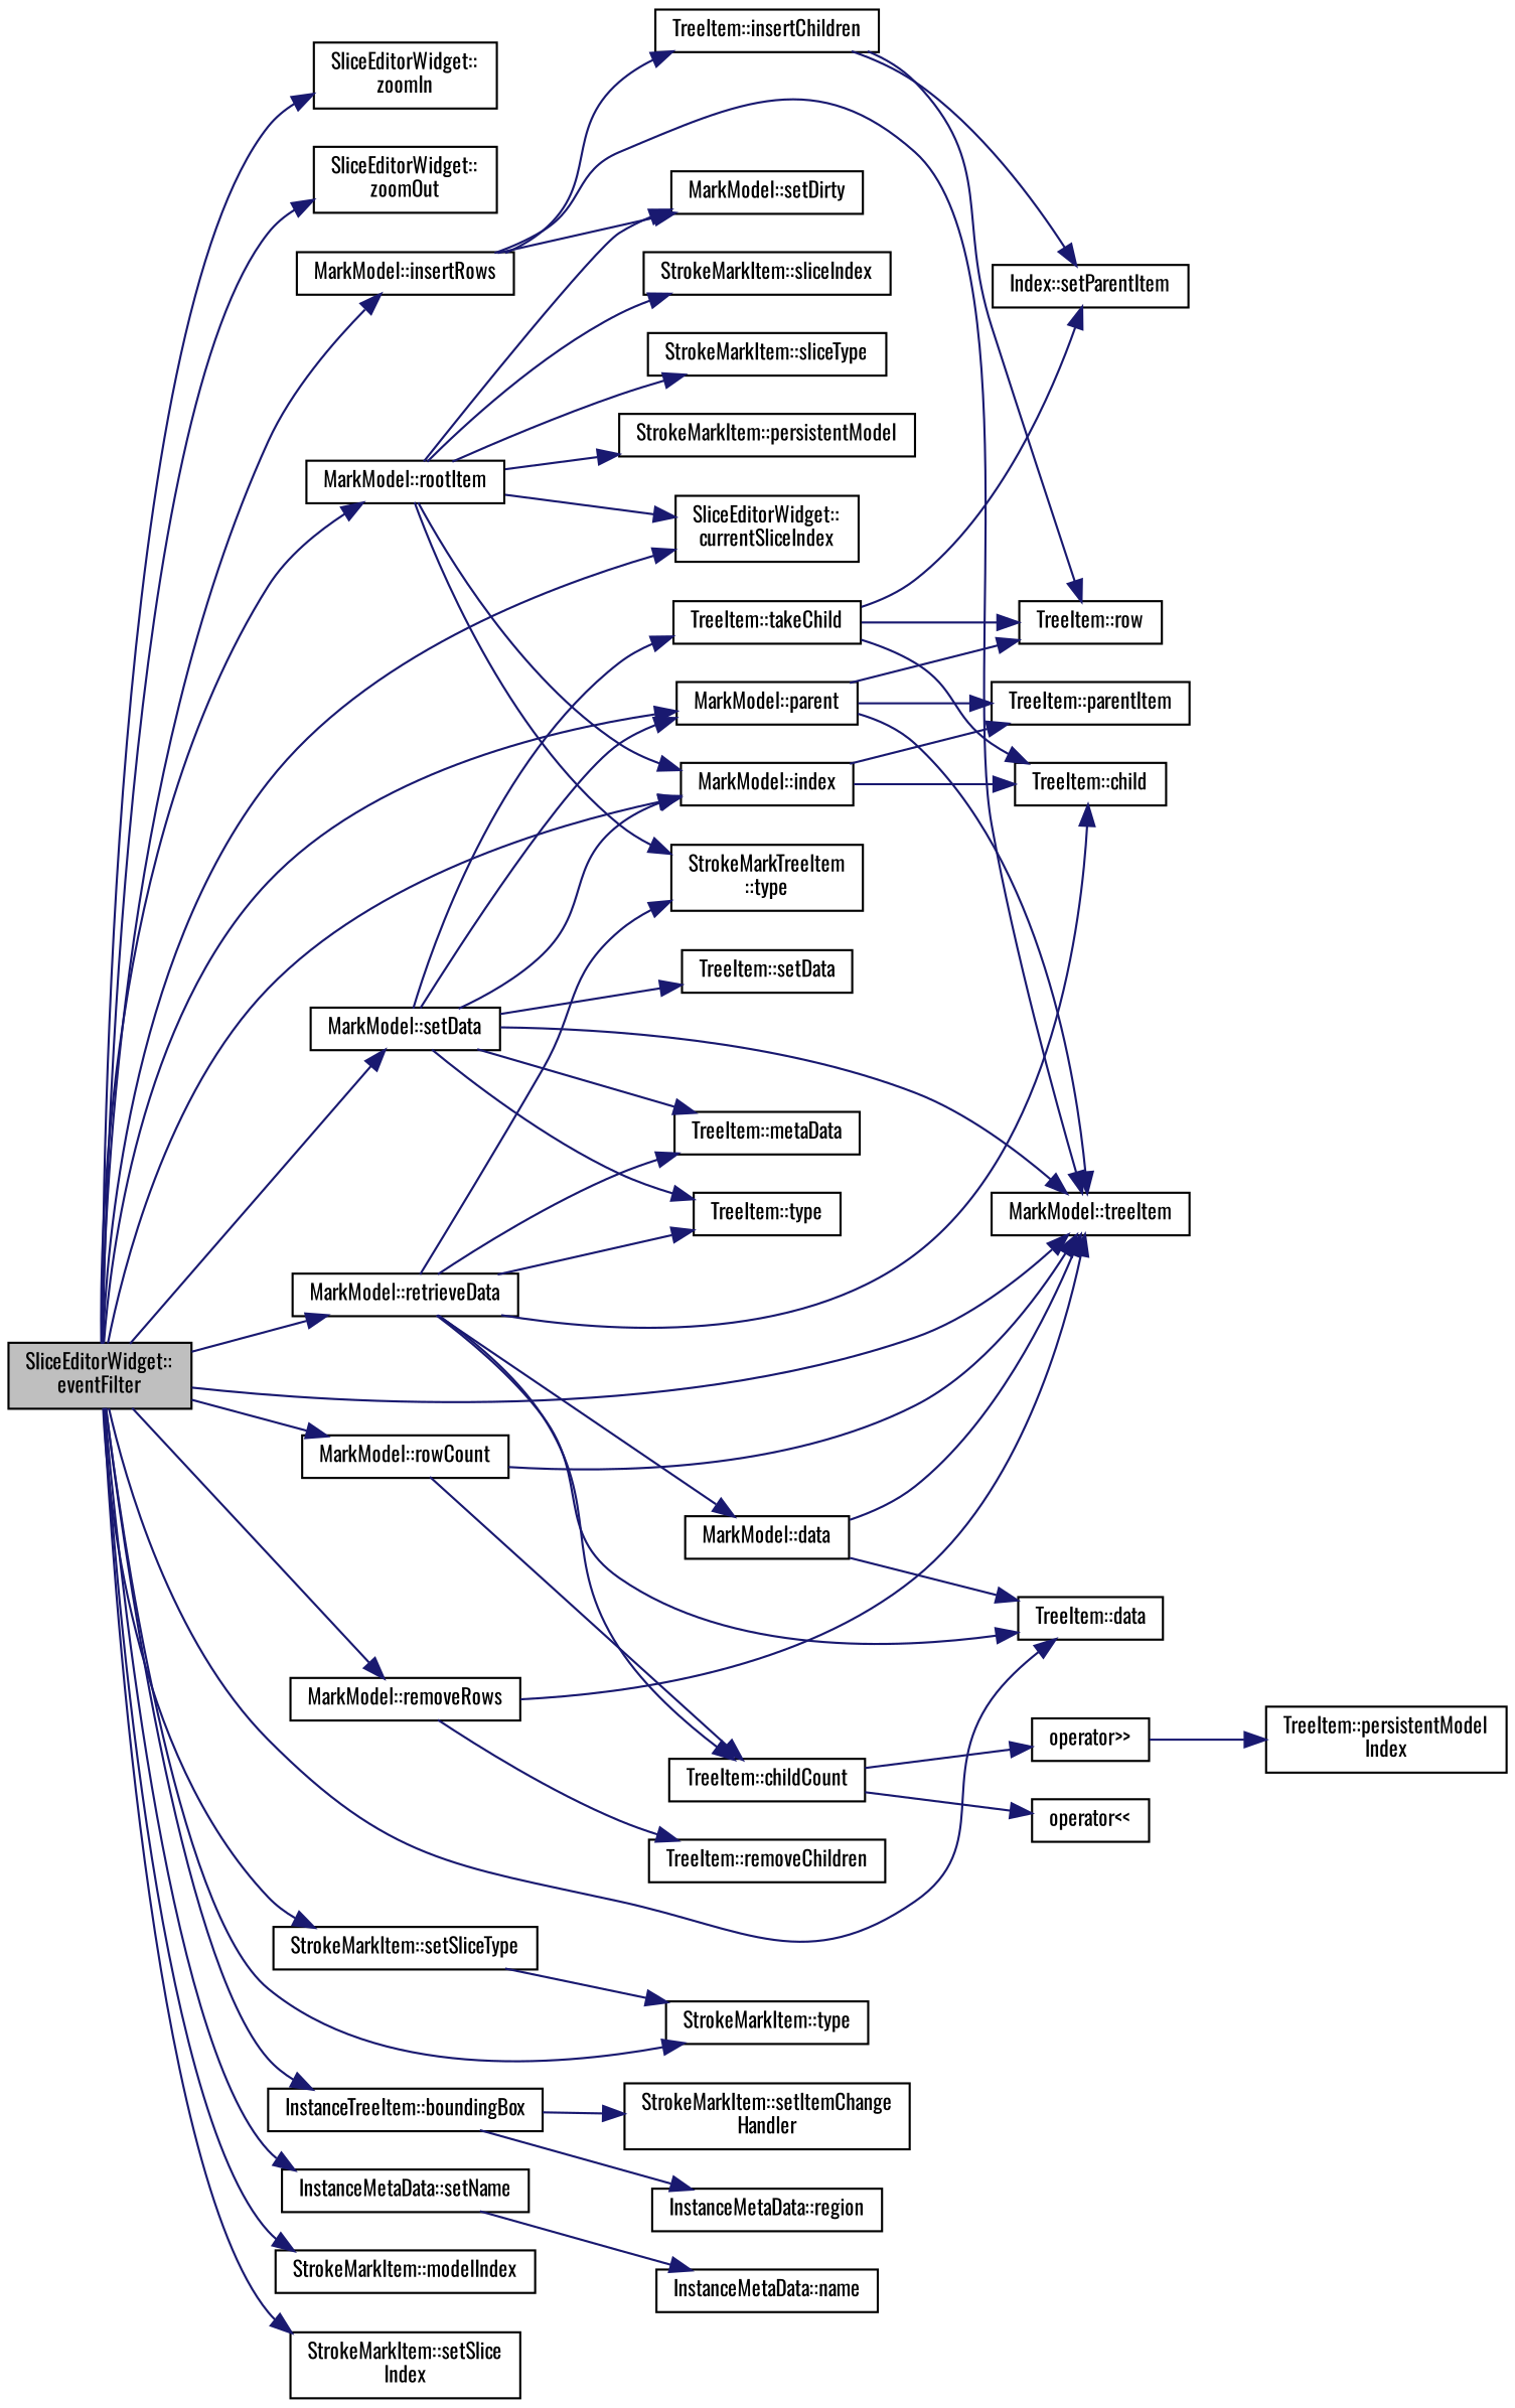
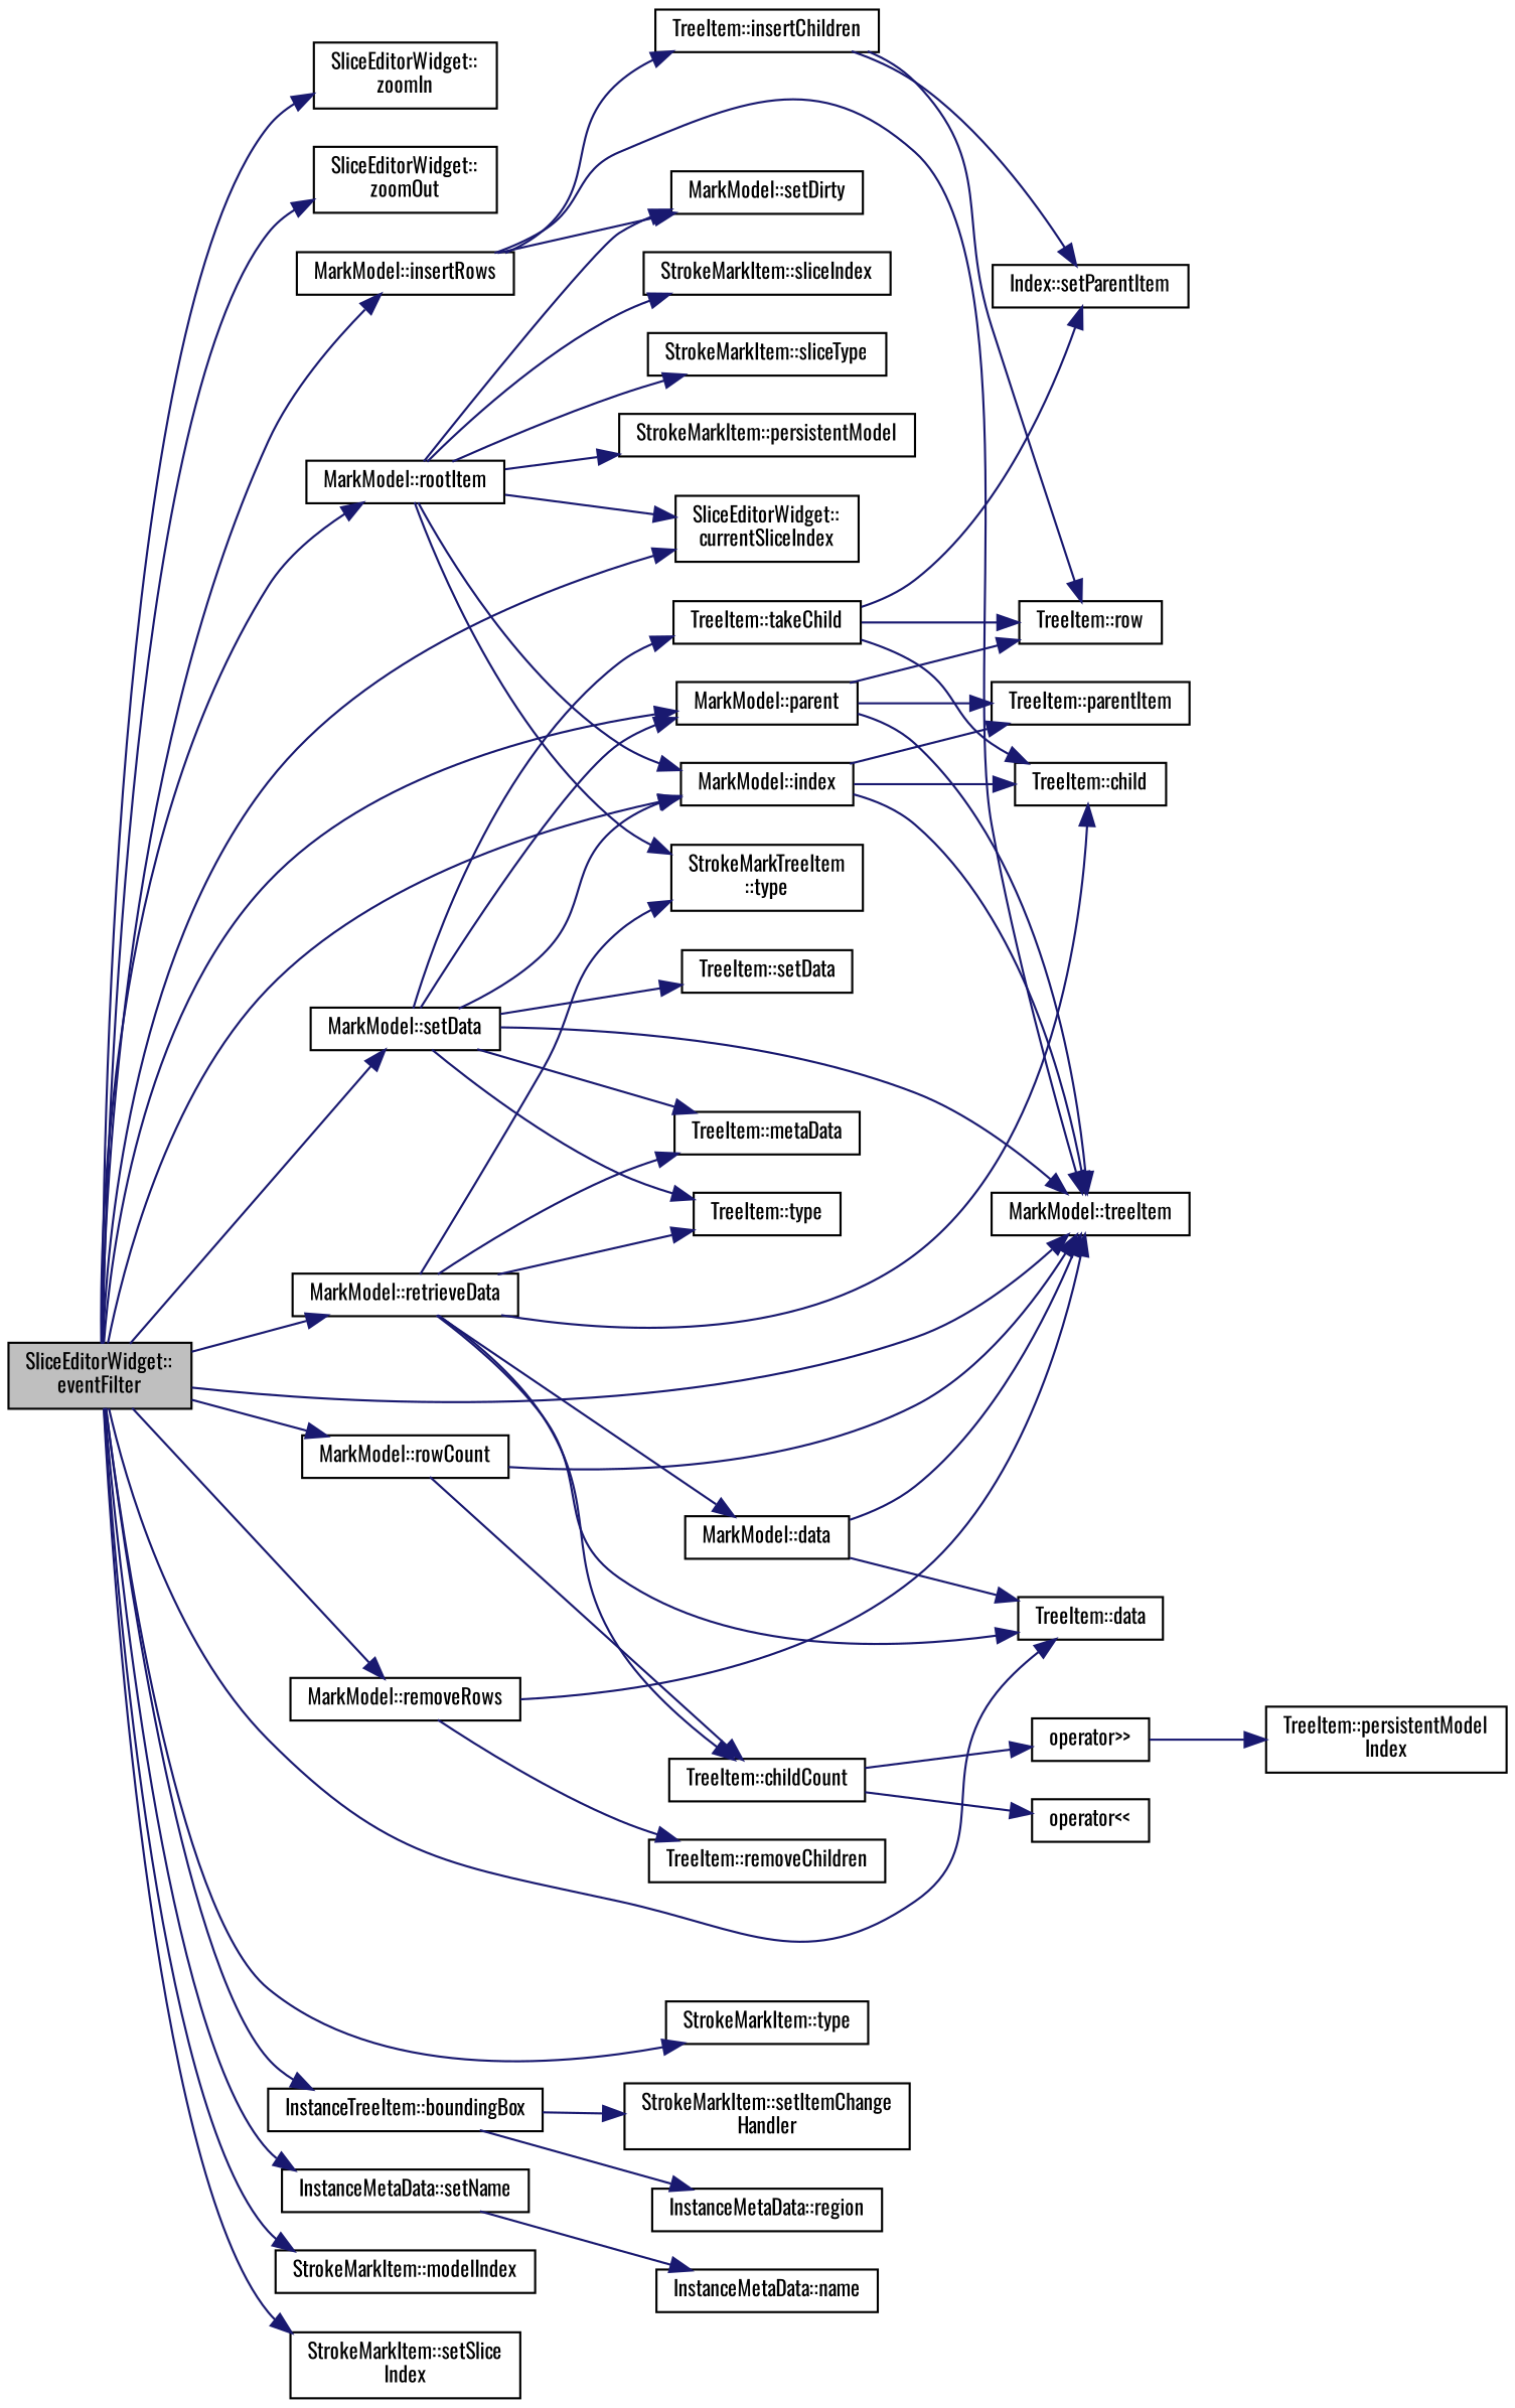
  digraph {
    fontname=Oswald
    rankdir=LR
    node [color=black fillcolor=white fontname=Oswald fontsize=10 shape=record style=filled]
    edge [color=midnightblue fontname=Oswald fontsize=10 labelfontname=Helvetica labelfontsize=10 style=solid]
    n1 [fillcolor=grey75 fontcolor=black height=0.2 label="SliceEditorWidget::\leventFilter" width=0.4]
    n2 [height=0.2 label="SliceEditorWidget::\lzoomIn" width=0.4]
    n3 [height=0.2 label="SliceEditorWidget::\lzoomOut" width=0.4]
    n4 [height=0.2 label="MarkModel::rowCount" width=0.4]
    n5 [height=0.2 label="MarkModel::treeItem" width=0.4]
    n6 [height=0.2 label="MarkModel::index" width=0.4]
    n7 [height=0.2 label="TreeItem::data" width=0.4]
    n8 [height=0.2 label="MarkModel::insertRows" width=0.4]
    n9 [height=0.2 label="MarkModel::rootItem" width=0.4]
    n10 [height=0.2 label="SliceEditorWidget::\lcurrentSliceIndex" width=0.4]
    n11 [height=0.2 label="StrokeMarkItem::type" width=0.4]
    n12 [height=0.2 label="InstanceTreeItem::boundingBox" width=0.4]
    n13 [height=0.2 label="InstanceMetaData::setName" width=0.4]
    n14 [height=0.2 label="MarkModel::retrieveData" width=0.4]
    n15 [height=0.2 label="MarkModel::parent" width=0.4]
    n16 [height=0.2 label="StrokeMarkItem::modelIndex" width=0.4]
    n17 [height=0.2 label="MarkModel::removeRows" width=0.4]
-   n18 [height=0.2 label="StrokeMarkItem::setSliceType" width=0.4]
    n19 [height=0.2 label="StrokeMarkItem::setSlice\lIndex" width=0.4]
    n20 [height=0.2 label="MarkModel::setData" width=0.4]
    n21 [height=0.2 label="TreeItem::childCount" width=0.4]
    n22 [height=0.2 label="TreeItem::parentItem" width=0.4]
    n23 [height=0.2 label="TreeItem::child" width=0.4]
    n24 [height=0.2 label="TreeItem::insertChildren" width=0.4]
    n25 [height=0.2 label="MarkModel::setDirty" width=0.4]
    n26 [height=0.2 label="StrokeMarkItem::sliceIndex" width=0.4]
    n27 [height=0.2 label="StrokeMarkItem::sliceType" width=0.4]
    n28 [height=0.2 label="StrokeMarkTreeItem\l::type" width=0.4]
    n29 [height=0.2 label="StrokeMarkItem::persistentModel" width=0.4]
    n30 [height=0.2 label="StrokeMarkItem::setItemChange\lHandler" width=0.4]
    n31 [height=0.2 label="InstanceMetaData::region" width=0.4]
    n32 [height=0.2 label="InstanceMetaData::name" width=0.4]
    n33 [height=0.2 label="TreeItem::type" width=0.4]
    n34 [height=0.2 label="TreeItem::metaData" width=0.4]
    n35 [height=0.2 label="MarkModel::data" width=0.4]
    n36 [height=0.2 label="TreeItem::row" width=0.4]
    n37 [height=0.2 label="TreeItem::removeChildren" width=0.4]
    n38 [height=0.2 label="TreeItem::takeChild" width=0.4]
    n39 [height=0.2 label="TreeItem::setData" width=0.4]
    n40 [height=0.2 label="operator\<\<" width=0.4]
    n41 [height=0.2 label="operator\>\>" width=0.4]
    n42 [height=0.2 label="TreeItem::persistentModel\lIndex" width=0.4]
    n43 [height=0.2 label="Index::setParentItem" width=0.4]
    n1 -> n2
    n1 -> n3
    n1 -> n4
    n1 -> n5
    n1 -> n6
    n1 -> n7
    n1 -> n8
    n1 -> n9
    n1 -> n10
    n1 -> n11
    n1 -> n12
    n1 -> n13
    n1 -> n14
    n1 -> n15
    n1 -> n16
    n1 -> n17
-   n1 -> n18
    n1 -> n19
    n1 -> n20
    n4 -> n5
    n4 -> n21
+   n6 -> n5
    n6 -> n22
    n6 -> n23
    n8 -> n5
    n8 -> n24
    n8 -> n25
    n9 -> n6
    n9 -> n10
    n9 -> n25
    n9 -> n26
    n9 -> n27
    n9 -> n28
    n9 -> n29
    n12 -> n30
    n12 -> n31
    n13 -> n32
    n14 -> n7
    n14 -> n21
    n14 -> n23
    n14 -> n28
    n14 -> n33
    n14 -> n34
    n14 -> n35
    n15 -> n5
    n15 -> n22
    n15 -> n36
    n17 -> n5
    n17 -> n37
-   n18 -> n11
    n20 -> n5
    n20 -> n6
    n20 -> n15
    n20 -> n33
    n20 -> n34
    n20 -> n38
    n20 -> n39
    n21 -> n40
    n21 -> n41
    n24 -> n36
    n24 -> n43
    n35 -> n5
    n35 -> n7
    n38 -> n23
    n38 -> n36
    n38 -> n43
    n41 -> n42
  }
